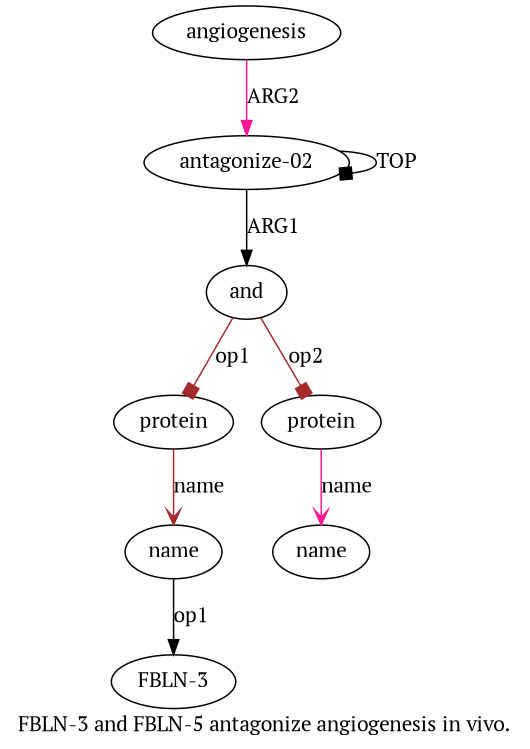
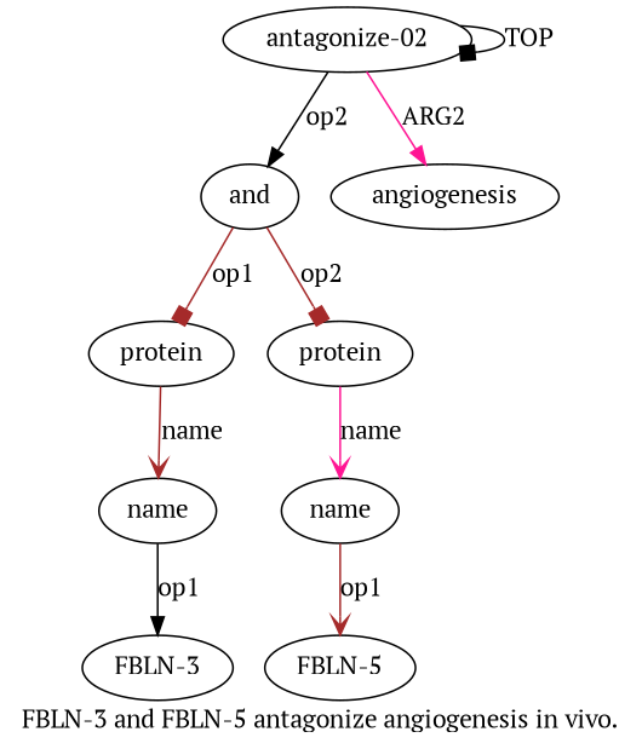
  digraph {
    fontname="PT Serif"
    label="FBLN-3 and FBLN-5 antagonize angiogenesis in vivo."
    node [color=black fontname="PT Serif" gold_ind=-1 gold_label=protein test_ind=-1 test_label=protein]
    edge [arrowhead=box color=brown fontname="PT Serif" gold_label=op1 test_label=op1]
    n1 [gold_label="FBLN-3" label="FBLN-3" test_label="FBLN-3"]
+   n2 [gold_label="FBLN-5" label="FBLN-5" test_label="FBLN-5"]
    n3 [gold_ind=1 gold_label=and label=and test_ind=1 test_label=and]
    n4 [gold_ind=2 label=protein test_ind=2]
    n5 [gold_ind=4 label=protein test_ind=4]
    n6 [gold_ind=3 gold_label=name label=name test_ind=3 test_label=name]
    n7 [gold_ind=5 gold_label=name label=name test_ind=5 test_label=name]
    n8 [gold_ind=0 gold_label="antagonize-02" label="antagonize-02" test_ind=0 test_label="antagonize-02"]
    n9 [gold_ind=6 gold_label=angiogenesis label=angiogenesis test_ind=6 test_label=angiogenesis]
    n3 -> n4 [label=op1]
    n3 -> n5 [gold_label=op2 label=op2 test_label=op2]
    n4 -> n6 [arrowhead=vee gold_label=name label=name test_label=name]
    n5 -> n7 [arrowhead=vee color=deeppink gold_label=name label=name test_label=name]
    n6 -> n1 [arrowhead=normal color=black label=op1]
-   n8 -> n3 [arrowhead=normal color=black gold_label=ARG1 label=ARG1 test_label=ARG1]
+   n7 -> n2 [arrowhead=vee label=op1]
+   n8 -> n3 [arrowhead=normal color=black gold_label=ARG1 label=op2 test_label=ARG1]
    n8 -> n8 [color=black gold_label=TOP label=TOP test_label=TOP]
-   n9 -> n8 [arrowhead=normal color=deeppink gold_label=ARG2 label=ARG2 test_label=ARG2]
+   n8 -> n9 [arrowhead=normal color=deeppink gold_label=ARG2 label=ARG2 test_label=ARG2]
  }
